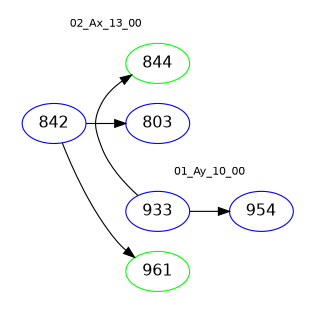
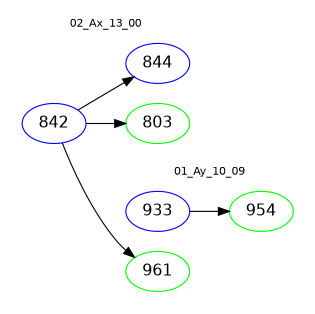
  digraph {
    fontname="DejaVu Sans"
    rankdir=LR
    node [color=green fontname="DejaVu Sans"]
    edge [color=black fontname="DejaVu Sans"]
    n1 [color=blue label=842]
-   n2 [color=blue label=803]
-   n3 [label=844]
+   n2 [label=803]
+   n3 [color=blue label=844]
    n4 [color=blue label=933]
-   n5 [color=blue label=954]
+   n5 [label=954]
    n6 [label=961]
    subgraph cluster_1 {
      color=white
      fontsize=10
      label="02_Ax_13_00"
      n1
      n2
      n3
    }
    subgraph cluster_2 {
      color=white
      fontsize=10
-     label="01_Ay_10_00"
+     label="01_Ay_10_09"
      n4
      n5
      n6
    }
    n1 -> n2
-   n4 -> n3
+   n1 -> n3
    n1 -> n6
    n4 -> n5
  }
